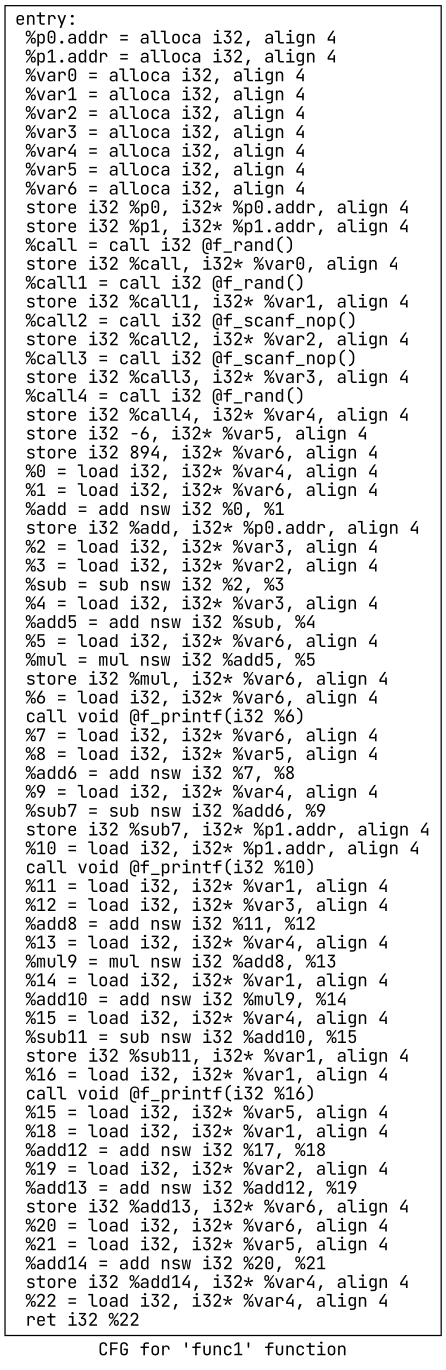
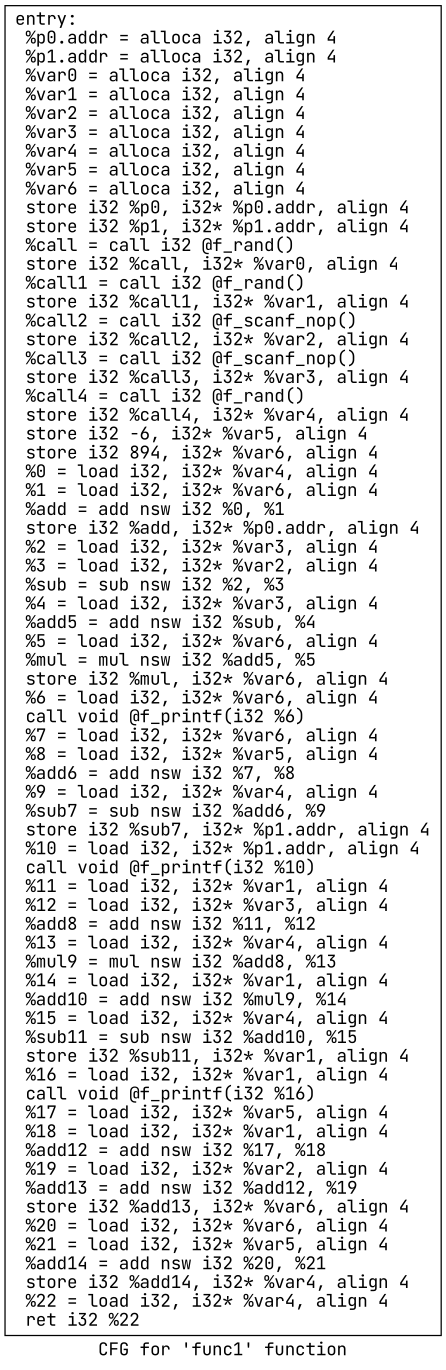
  digraph {
    label="CFG for 'func1' function"
    fontname="JetBrains Mono"
-   n1 [label="{entry:\l  %p0.addr = alloca i32, align 4\l  %p1.addr = alloca i32, align 4\l  %var0 = alloca i32, align 4\l  %var1 = alloca i32, align 4\l  %var2 = alloca i32, align 4\l  %var3 = alloca i32, align 4\l  %var4 = alloca i32, align 4\l  %var5 = alloca i32, align 4\l  %var6 = alloca i32, align 4\l  store i32 %p0, i32* %p0.addr, align 4\l  store i32 %p1, i32* %p1.addr, align 4\l  %call = call i32 @f_rand()\l  store i32 %call, i32* %var0, align 4\l  %call1 = call i32 @f_rand()\l  store i32 %call1, i32* %var1, align 4\l  %call2 = call i32 @f_scanf_nop()\l  store i32 %call2, i32* %var2, align 4\l  %call3 = call i32 @f_scanf_nop()\l  store i32 %call3, i32* %var3, align 4\l  %call4 = call i32 @f_rand()\l  store i32 %call4, i32* %var4, align 4\l  store i32 -6, i32* %var5, align 4\l  store i32 894, i32* %var6, align 4\l  %0 = load i32, i32* %var4, align 4\l  %1 = load i32, i32* %var6, align 4\l  %add = add nsw i32 %0, %1\l  store i32 %add, i32* %p0.addr, align 4\l  %2 = load i32, i32* %var3, align 4\l  %3 = load i32, i32* %var2, align 4\l  %sub = sub nsw i32 %2, %3\l  %4 = load i32, i32* %var3, align 4\l  %add5 = add nsw i32 %sub, %4\l  %5 = load i32, i32* %var6, align 4\l  %mul = mul nsw i32 %add5, %5\l  store i32 %mul, i32* %var6, align 4\l  %6 = load i32, i32* %var6, align 4\l  call void @f_printf(i32 %6)\l  %7 = load i32, i32* %var6, align 4\l  %8 = load i32, i32* %var5, align 4\l  %add6 = add nsw i32 %7, %8\l  %9 = load i32, i32* %var4, align 4\l  %sub7 = sub nsw i32 %add6, %9\l  store i32 %sub7, i32* %p1.addr, align 4\l  %10 = load i32, i32* %p1.addr, align 4\l  call void @f_printf(i32 %10)\l  %11 = load i32, i32* %var1, align 4\l  %12 = load i32, i32* %var3, align 4\l  %add8 = add nsw i32 %11, %12\l  %13 = load i32, i32* %var4, align 4\l  %mul9 = mul nsw i32 %add8, %13\l  %14 = load i32, i32* %var1, align 4\l  %add10 = add nsw i32 %mul9, %14\l  %15 = load i32, i32* %var4, align 4\l  %sub11 = sub nsw i32 %add10, %15\l  store i32 %sub11, i32* %var1, align 4\l  %16 = load i32, i32* %var1, align 4\l  call void @f_printf(i32 %16)\l  %15 = load i32, i32* %var5, align 4\l  %18 = load i32, i32* %var1, align 4\l  %add12 = add nsw i32 %17, %18\l  %19 = load i32, i32* %var2, align 4\l  %add13 = add nsw i32 %add12, %19\l  store i32 %add13, i32* %var6, align 4\l  %20 = load i32, i32* %var6, align 4\l  %21 = load i32, i32* %var5, align 4\l  %add14 = add nsw i32 %20, %21\l  store i32 %add14, i32* %var4, align 4\l  %22 = load i32, i32* %var4, align 4\l  ret i32 %22\l}" shape=record fontname="JetBrains Mono"]
+   n1 [label="{entry:\l  %p0.addr = alloca i32, align 4\l  %p1.addr = alloca i32, align 4\l  %var0 = alloca i32, align 4\l  %var1 = alloca i32, align 4\l  %var2 = alloca i32, align 4\l  %var3 = alloca i32, align 4\l  %var4 = alloca i32, align 4\l  %var5 = alloca i32, align 4\l  %var6 = alloca i32, align 4\l  store i32 %p0, i32* %p0.addr, align 4\l  store i32 %p1, i32* %p1.addr, align 4\l  %call = call i32 @f_rand()\l  store i32 %call, i32* %var0, align 4\l  %call1 = call i32 @f_rand()\l  store i32 %call1, i32* %var1, align 4\l  %call2 = call i32 @f_scanf_nop()\l  store i32 %call2, i32* %var2, align 4\l  %call3 = call i32 @f_scanf_nop()\l  store i32 %call3, i32* %var3, align 4\l  %call4 = call i32 @f_rand()\l  store i32 %call4, i32* %var4, align 4\l  store i32 -6, i32* %var5, align 4\l  store i32 894, i32* %var6, align 4\l  %0 = load i32, i32* %var4, align 4\l  %1 = load i32, i32* %var6, align 4\l  %add = add nsw i32 %0, %1\l  store i32 %add, i32* %p0.addr, align 4\l  %2 = load i32, i32* %var3, align 4\l  %3 = load i32, i32* %var2, align 4\l  %sub = sub nsw i32 %2, %3\l  %4 = load i32, i32* %var3, align 4\l  %add5 = add nsw i32 %sub, %4\l  %5 = load i32, i32* %var6, align 4\l  %mul = mul nsw i32 %add5, %5\l  store i32 %mul, i32* %var6, align 4\l  %6 = load i32, i32* %var6, align 4\l  call void @f_printf(i32 %6)\l  %7 = load i32, i32* %var6, align 4\l  %8 = load i32, i32* %var5, align 4\l  %add6 = add nsw i32 %7, %8\l  %9 = load i32, i32* %var4, align 4\l  %sub7 = sub nsw i32 %add6, %9\l  store i32 %sub7, i32* %p1.addr, align 4\l  %10 = load i32, i32* %p1.addr, align 4\l  call void @f_printf(i32 %10)\l  %11 = load i32, i32* %var1, align 4\l  %12 = load i32, i32* %var3, align 4\l  %add8 = add nsw i32 %11, %12\l  %13 = load i32, i32* %var4, align 4\l  %mul9 = mul nsw i32 %add8, %13\l  %14 = load i32, i32* %var1, align 4\l  %add10 = add nsw i32 %mul9, %14\l  %15 = load i32, i32* %var4, align 4\l  %sub11 = sub nsw i32 %add10, %15\l  store i32 %sub11, i32* %var1, align 4\l  %16 = load i32, i32* %var1, align 4\l  call void @f_printf(i32 %16)\l  %17 = load i32, i32* %var5, align 4\l  %18 = load i32, i32* %var1, align 4\l  %add12 = add nsw i32 %17, %18\l  %19 = load i32, i32* %var2, align 4\l  %add13 = add nsw i32 %add12, %19\l  store i32 %add13, i32* %var6, align 4\l  %20 = load i32, i32* %var6, align 4\l  %21 = load i32, i32* %var5, align 4\l  %add14 = add nsw i32 %20, %21\l  store i32 %add14, i32* %var4, align 4\l  %22 = load i32, i32* %var4, align 4\l  ret i32 %22\l}" shape=record fontname="JetBrains Mono"]
  }
